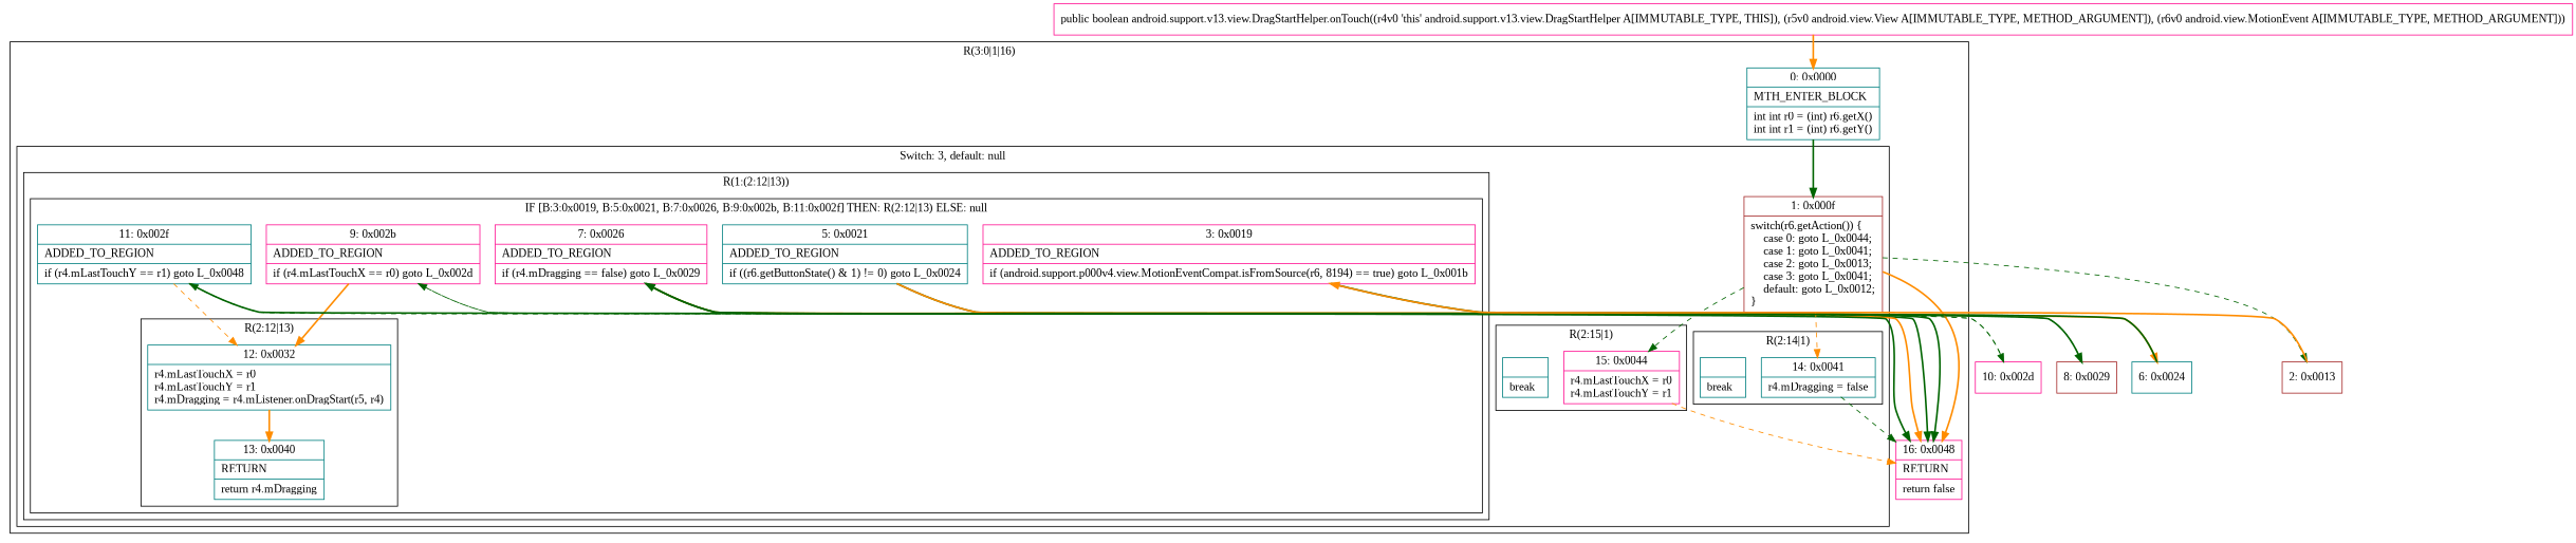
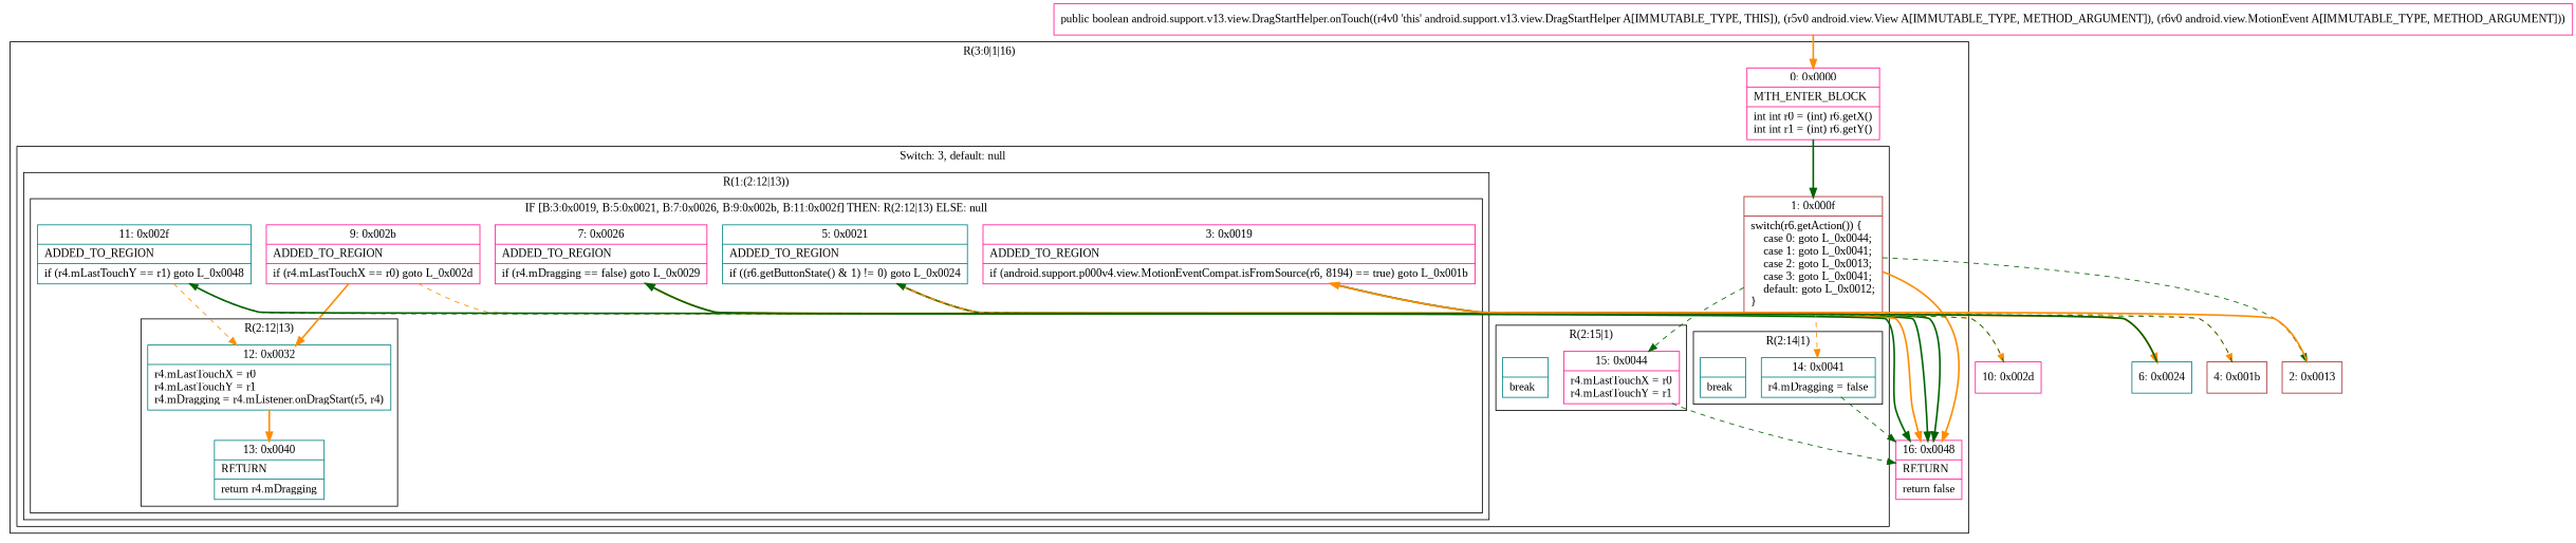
  digraph {
    fontname="Liberation Serif"
    node [color=deeppink fontname="Liberation Serif" shape=record]
    edge [color=darkorange fontname="Liberation Serif" style=bold]
    n1 [label="{15\:\ 0x0044|r4.mLastTouchX = r0\lr4.mLastTouchY = r1\l}"]
    n2 [color=teal label="{|break\l}"]
    n3 [color=teal label="{14\:\ 0x0041|r4.mDragging = false\l}"]
    n4 [color=teal label="{|break\l}"]
    n5 [color=teal label="{12\:\ 0x0032|r4.mLastTouchX = r0\lr4.mLastTouchY = r1\lr4.mDragging = r4.mListener.onDragStart(r5, r4)\l}"]
    n6 [color=teal label="{13\:\ 0x0040|RETURN\l|return r4.mDragging\l}"]
    n7 [label="{3\:\ 0x0019|ADDED_TO_REGION\l|if (android.support.p000v4.view.MotionEventCompat.isFromSource(r6, 8194) == true) goto L_0x001b\l}"]
    n8 [color=teal label="{5\:\ 0x0021|ADDED_TO_REGION\l|if ((r6.getButtonState() & 1) != 0) goto L_0x0024\l}"]
    n9 [label="{7\:\ 0x0026|ADDED_TO_REGION\l|if (r4.mDragging == false) goto L_0x0029\l}"]
    n10 [label="{9\:\ 0x002b|ADDED_TO_REGION\l|if (r4.mLastTouchX == r0) goto L_0x002d\l}"]
    n11 [color=teal label="{11\:\ 0x002f|ADDED_TO_REGION\l|if (r4.mLastTouchY == r1) goto L_0x0048\l}"]
    n12 [color=brown label="{1\:\ 0x000f|switch(r6.getAction()) \{\l    case 0: goto L_0x0044;\l    case 1: goto L_0x0041;\l    case 2: goto L_0x0013;\l    case 3: goto L_0x0041;\l    default: goto L_0x0012;\l\}\l}"]
-   n13 [color=teal label="{0\:\ 0x0000|MTH_ENTER_BLOCK\l|int int r0 = (int) r6.getX()\lint int r1 = (int) r6.getY()\l}"]
+   n13 [label="{0\:\ 0x0000|MTH_ENTER_BLOCK\l|int int r0 = (int) r6.getX()\lint int r1 = (int) r6.getY()\l}"]
    n14 [label="{16\:\ 0x0048|RETURN\l|return false\l}"]
+   n15 [color=brown label="{4\:\ 0x001b}"]
    n16 [color=teal label="{6\:\ 0x0024}"]
-   n17 [color=brown label="{8\:\ 0x0029}"]
    n18 [label="{10\:\ 0x002d}"]
    n19 [color=brown label="{2\:\ 0x0013}"]
    n20 [label="{public boolean android.support.v13.view.DragStartHelper.onTouch((r4v0 'this' android.support.v13.view.DragStartHelper A[IMMUTABLE_TYPE, THIS]), (r5v0 android.view.View A[IMMUTABLE_TYPE, METHOD_ARGUMENT]), (r6v0 android.view.MotionEvent A[IMMUTABLE_TYPE, METHOD_ARGUMENT])) }"]
    subgraph cluster_1 {
      label="R(3:0|1|16)"
      n13
      n14
      subgraph cluster_2 {
        label="Switch: 3, default: null"
        n12
        subgraph cluster_3 {
          label="R(2:15|1)"
          n1
          n2
        }
        subgraph cluster_4 {
          label="R(2:14|1)"
          n3
          n4
        }
        subgraph cluster_5 {
          label="R(1:(2:12|13))"
          subgraph cluster_6 {
            label="IF [B:3:0x0019, B:5:0x0021, B:7:0x0026, B:9:0x002b, B:11:0x002f] THEN: R(2:12|13) ELSE: null"
            n7
            n8
            n9
            n10
            n11
            subgraph cluster_7 {
              label="R(2:12|13)"
              n5
              n6
            }
          }
        }
      }
    }
-   n1 -> n14 [style=dashed]
+   n1 -> n14 [color=darkgreen style=dashed]
    n3 -> n14 [color=darkgreen style=dashed]
    n5 -> n6
    n7 -> n14 [color=darkgreen]
+   n7 -> n15 [style=dashed]
    n8 -> n14 [color=darkgreen]
    n8 -> n16
    n9 -> n14
-   n9 -> n17 [color=darkgreen]
    n10 -> n5
-   n10 -> n18 [color=darkgreen style=dashed]
+   n10 -> n18 [style=dashed]
    n11 -> n5 [style=dashed]
    n11 -> n14 [color=darkgreen]
    n12 -> n1 [color=darkgreen style=dashed]
    n12 -> n3 [style=dashed]
    n12 -> n14
    n12 -> n19 [color=darkgreen style=dashed]
    n13 -> n12 [color=darkgreen]
+   n15 -> n8 [color=darkgreen style=dashed]
    n16 -> n9 [color=darkgreen]
-   n17 -> n10 [color=darkgreen style=dashed]
    n18 -> n11 [color=darkgreen style=dashed]
    n19 -> n7
    n20 -> n13
  }
